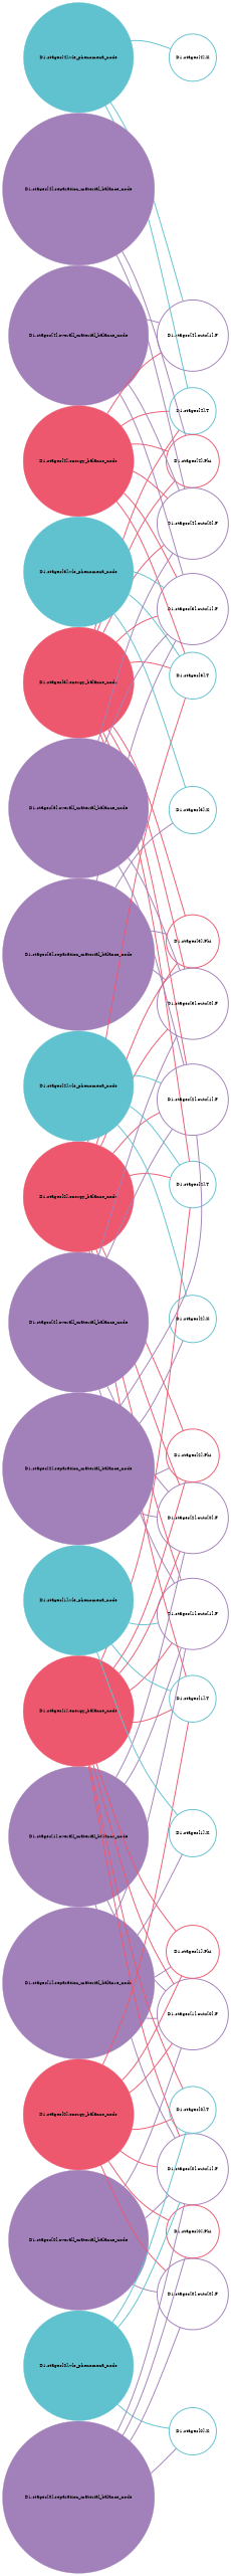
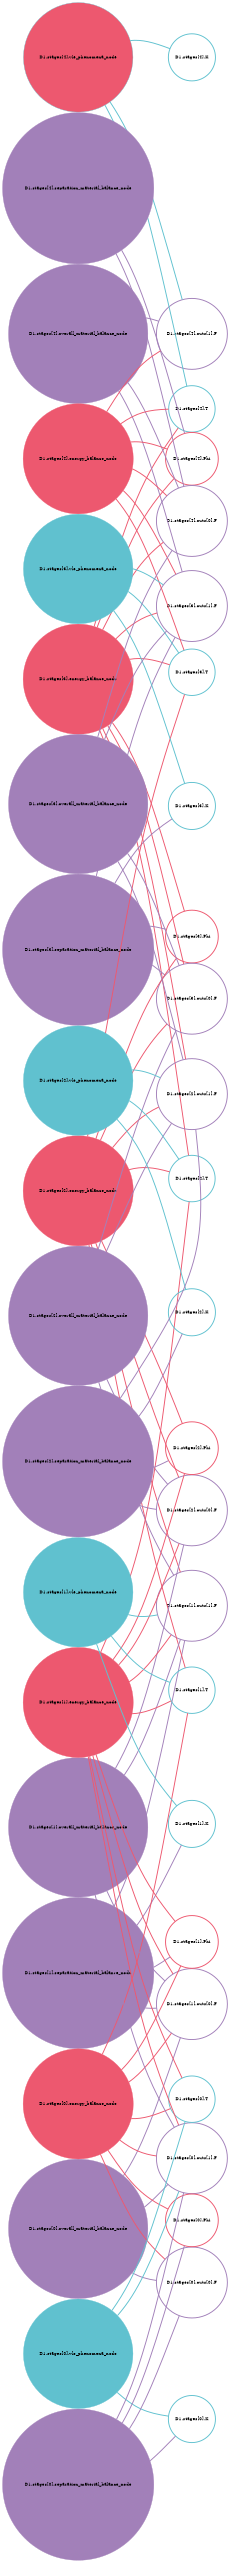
  digraph {
    Damping=0.2
    color=none
    dir=none
    fontname="DejaVu Serif"
    nodesep=0.02
    penwidth=0
    rankdir=LR
    ranksep=0.02
    splines=curved
    node [color="#a280b9" fillcolor=none fontname="DejaVu Serif" gradientangle=0 margin=0 orientation=0.0 peripheries=1 shape=circle style=filled penwidth=3]
    edge [arrowhead=none arrowtail=none color="#ed586f" dir=none fontname="DejaVu Serif" headport=c penwidth=3 style=solid tailport=c]
    "D1.stages[3].energy_balance_node" [color="#ed586f" fillcolor="#ed586f" height=0.19444 width=0.19444 penwidth=""]
    "D1.stages[3].outs[1].F" [height=0.15278 width=0.15278]
    "D1.stages[2].T" [color="#60c1cf" height=0.15278 width=0.15278]
    "D1.stages[2].outs[1].F" [height=0.15278 width=0.15278]
    "D1.stages[4].T" [color="#60c1cf" height=0.15278 width=0.15278]
    "D1.stages[4].Phi" [color="#ed586f" height=0.15278 width=0.15278]
    "D1.stages[3].Phi" [color="#ed586f" height=0.15278 width=0.15278]
    "D1.stages[3].outs[0].F" [height=0.15278 width=0.15278]
    "D1.stages[3].T" [color="#60c1cf" height=0.15278 width=0.15278]
    "D1.stages[4].outs[0].F" [height=0.15278 width=0.15278]
    "D1.stages[4].overall_material_balance_node" [fillcolor="#a280b9" height=0.19444 width=0.19444 penwidth=""]
    "D1.stages[4].outs[1].F" [height=0.15278 width=0.15278]
    "D1.stages[0].overall_material_balance_node" [fillcolor="#a280b9" height=0.19444 width=0.19444 penwidth=""]
    "D1.stages[1].outs[0].F" [height=0.15278 width=0.15278]
    "D1.stages[0].outs[0].F" [height=0.15278 width=0.15278]
    "D1.stages[0].outs[1].F" [height=0.15278 width=0.15278]
    "D1.stages[1].separation_material_balance_node" [fillcolor="#a280b9" height=0.19444 width=0.19444 penwidth=""]
    "D1.stages[1].outs[1].F" [height=0.15278 width=0.15278]
    "D1.stages[1].Phi" [color="#ed586f" height=0.15278 width=0.15278]
    "D1.stages[1].K" [color="#60c1cf" height=0.15278 width=0.15278]
    "D1.stages[3].separation_material_balance_node" [fillcolor="#a280b9" height=0.19444 width=0.19444 penwidth=""]
    "D1.stages[3].K" [color="#60c1cf" height=0.15278 width=0.15278]
-   "D1.stages[4].vle_phenomena_node" [color="#60c1cf" fillcolor="#60c1cf" height=0.19444 width=0.19444 penwidth=""]
+   "D1.stages[4].vle_phenomena_node" [color="#60c1cf" fillcolor="#ed586f" height=0.19444 width=0.19444 penwidth=""]
    "D1.stages[4].K" [color="#60c1cf" height=0.15278 width=0.15278]
    "D1.stages[0].energy_balance_node" [color="#ed586f" fillcolor="#ed586f" height=0.19444 width=0.19444 penwidth=""]
    "D1.stages[0].T" [color="#60c1cf" height=0.15278 width=0.15278]
    "D1.stages[1].T" [color="#60c1cf" height=0.15278 width=0.15278]
    "D1.stages[0].Phi" [color="#ed586f" height=0.15278 width=0.15278]
    "D1.stages[2].energy_balance_node" [color="#ed586f" fillcolor="#ed586f" height=0.19444 width=0.19444 penwidth=""]
    "D1.stages[2].outs[0].F" [height=0.15278 width=0.15278]
    "D1.stages[2].Phi" [color="#ed586f" height=0.15278 width=0.15278]
    "D1.stages[4].separation_material_balance_node" [fillcolor="#a280b9" height=0.19444 width=0.19444 penwidth=""]
    "D1.stages[4].energy_balance_node" [color="#ed586f" fillcolor="#ed586f" height=0.19444 width=0.19444 penwidth=""]
    "D1.stages[0].vle_phenomena_node" [color="#60c1cf" fillcolor="#60c1cf" height=0.19444 width=0.19444 penwidth=""]
    "D1.stages[0].K" [color="#60c1cf" height=0.15278 width=0.15278]
    "D1.stages[2].overall_material_balance_node" [fillcolor="#a280b9" height=0.19444 width=0.19444 penwidth=""]
    "D1.stages[1].overall_material_balance_node" [fillcolor="#a280b9" height=0.19444 width=0.19444 penwidth=""]
    "D1.stages[1].energy_balance_node" [color="#ed586f" fillcolor="#ed586f" height=0.19444 width=0.19444 penwidth=""]
    "D1.stages[2].vle_phenomena_node" [color="#60c1cf" fillcolor="#60c1cf" height=0.19444 width=0.19444 penwidth=""]
    "D1.stages[2].K" [color="#60c1cf" height=0.15278 width=0.15278]
    "D1.stages[1].vle_phenomena_node" [color="#60c1cf" fillcolor="#60c1cf" height=0.19444 width=0.19444 penwidth=""]
    "D1.stages[2].separation_material_balance_node" [fillcolor="#a280b9" height=0.19444 width=0.19444 penwidth=""]
    "D1.stages[3].vle_phenomena_node" [color="#60c1cf" fillcolor="#60c1cf" height=0.19444 width=0.19444 penwidth=""]
    "D1.stages[3].overall_material_balance_node" [fillcolor="#a280b9" height=0.19444 width=0.19444 penwidth=""]
    "D1.stages[0].separation_material_balance_node" [fillcolor="#a280b9" height=0.19444 width=0.19444 penwidth=""]
    "D1.stages[3].energy_balance_node" -> "D1.stages[3].outs[1].F"
    "D1.stages[3].energy_balance_node" -> "D1.stages[2].T"
    "D1.stages[3].energy_balance_node" -> "D1.stages[2].outs[1].F"
    "D1.stages[3].energy_balance_node" -> "D1.stages[4].T"
    "D1.stages[3].energy_balance_node" -> "D1.stages[4].Phi"
    "D1.stages[3].energy_balance_node" -> "D1.stages[3].Phi"
    "D1.stages[3].energy_balance_node" -> "D1.stages[3].outs[0].F"
    "D1.stages[3].energy_balance_node" -> "D1.stages[3].T"
    "D1.stages[3].energy_balance_node" -> "D1.stages[4].outs[0].F"
    "D1.stages[4].overall_material_balance_node" -> "D1.stages[3].outs[1].F" [color="#a280b9"]
    "D1.stages[4].overall_material_balance_node" -> "D1.stages[4].outs[0].F" [color="#a280b9"]
    "D1.stages[4].overall_material_balance_node" -> "D1.stages[4].outs[1].F" [color="#a280b9"]
    "D1.stages[0].overall_material_balance_node" -> "D1.stages[1].outs[0].F" [color="#a280b9"]
    "D1.stages[0].overall_material_balance_node" -> "D1.stages[0].outs[0].F" [color="#a280b9"]
    "D1.stages[0].overall_material_balance_node" -> "D1.stages[0].outs[1].F" [color="#a280b9"]
    "D1.stages[1].separation_material_balance_node" -> "D1.stages[1].outs[0].F" [color="#a280b9"]
    "D1.stages[1].separation_material_balance_node" -> "D1.stages[1].outs[1].F" [color="#a280b9"]
    "D1.stages[1].separation_material_balance_node" -> "D1.stages[1].Phi" [color="#a280b9"]
    "D1.stages[1].separation_material_balance_node" -> "D1.stages[1].K" [color="#a280b9"]
    "D1.stages[3].separation_material_balance_node" -> "D1.stages[3].outs[1].F" [color="#a280b9"]
    "D1.stages[3].separation_material_balance_node" -> "D1.stages[3].Phi" [color="#a280b9"]
    "D1.stages[3].separation_material_balance_node" -> "D1.stages[3].outs[0].F" [color="#a280b9"]
    "D1.stages[3].separation_material_balance_node" -> "D1.stages[3].K" [color="#a280b9"]
    "D1.stages[4].vle_phenomena_node" -> "D1.stages[4].T" [color="#60c1cf"]
    "D1.stages[4].vle_phenomena_node" -> "D1.stages[4].outs[1].F" [color="#60c1cf"]
    "D1.stages[4].vle_phenomena_node" -> "D1.stages[4].K" [color="#60c1cf"]
    "D1.stages[0].energy_balance_node" -> "D1.stages[1].outs[0].F"
    "D1.stages[0].energy_balance_node" -> "D1.stages[0].outs[0].F"
    "D1.stages[0].energy_balance_node" -> "D1.stages[0].outs[1].F"
    "D1.stages[0].energy_balance_node" -> "D1.stages[1].Phi"
    "D1.stages[0].energy_balance_node" -> "D1.stages[0].T"
    "D1.stages[0].energy_balance_node" -> "D1.stages[1].T"
    "D1.stages[0].energy_balance_node" -> "D1.stages[0].Phi"
    "D1.stages[2].energy_balance_node" -> "D1.stages[2].T"
    "D1.stages[2].energy_balance_node" -> "D1.stages[2].outs[1].F"
    "D1.stages[2].energy_balance_node" -> "D1.stages[3].Phi"
    "D1.stages[2].energy_balance_node" -> "D1.stages[3].outs[0].F"
    "D1.stages[2].energy_balance_node" -> "D1.stages[3].T"
    "D1.stages[2].energy_balance_node" -> "D1.stages[1].outs[1].F"
    "D1.stages[2].energy_balance_node" -> "D1.stages[1].T"
    "D1.stages[2].energy_balance_node" -> "D1.stages[2].outs[0].F"
    "D1.stages[2].energy_balance_node" -> "D1.stages[2].Phi"
    "D1.stages[4].separation_material_balance_node" -> "D1.stages[4].Phi" [color="#a280b9"]
    "D1.stages[4].separation_material_balance_node" -> "D1.stages[4].outs[0].F" [color="#a280b9"]
    "D1.stages[4].energy_balance_node" -> "D1.stages[3].outs[1].F"
    "D1.stages[4].energy_balance_node" -> "D1.stages[4].T"
    "D1.stages[4].energy_balance_node" -> "D1.stages[4].Phi"
    "D1.stages[4].energy_balance_node" -> "D1.stages[3].T"
    "D1.stages[4].energy_balance_node" -> "D1.stages[4].outs[0].F"
    "D1.stages[4].energy_balance_node" -> "D1.stages[4].outs[1].F"
    "D1.stages[0].vle_phenomena_node" -> "D1.stages[0].outs[1].F" [color="#60c1cf"]
    "D1.stages[0].vle_phenomena_node" -> "D1.stages[0].T" [color="#60c1cf"]
    "D1.stages[0].vle_phenomena_node" -> "D1.stages[0].K" [color="#60c1cf"]
    "D1.stages[2].overall_material_balance_node" -> "D1.stages[2].outs[1].F" [color="#a280b9"]
    "D1.stages[2].overall_material_balance_node" -> "D1.stages[3].outs[0].F" [color="#a280b9"]
    "D1.stages[2].overall_material_balance_node" -> "D1.stages[1].outs[1].F" [color="#a280b9"]
    "D1.stages[2].overall_material_balance_node" -> "D1.stages[2].outs[0].F" [color="#a280b9"]
    "D1.stages[1].overall_material_balance_node" -> "D1.stages[1].outs[0].F" [color="#a280b9"]
    "D1.stages[1].overall_material_balance_node" -> "D1.stages[0].outs[1].F" [color="#a280b9"]
    "D1.stages[1].overall_material_balance_node" -> "D1.stages[1].outs[1].F" [color="#a280b9"]
    "D1.stages[1].overall_material_balance_node" -> "D1.stages[2].outs[0].F" [color="#a280b9"]
    "D1.stages[1].energy_balance_node" -> "D1.stages[2].T"
    "D1.stages[1].energy_balance_node" -> "D1.stages[1].outs[0].F"
    "D1.stages[1].energy_balance_node" -> "D1.stages[0].outs[1].F"
    "D1.stages[1].energy_balance_node" -> "D1.stages[1].outs[1].F"
    "D1.stages[1].energy_balance_node" -> "D1.stages[1].Phi"
    "D1.stages[1].energy_balance_node" -> "D1.stages[0].T"
    "D1.stages[1].energy_balance_node" -> "D1.stages[1].T"
    "D1.stages[1].energy_balance_node" -> "D1.stages[2].outs[0].F"
    "D1.stages[1].energy_balance_node" -> "D1.stages[2].Phi"
    "D1.stages[2].vle_phenomena_node" -> "D1.stages[2].T" [color="#60c1cf"]
    "D1.stages[2].vle_phenomena_node" -> "D1.stages[2].outs[1].F" [color="#60c1cf"]
    "D1.stages[2].vle_phenomena_node" -> "D1.stages[2].K" [color="#60c1cf"]
    "D1.stages[1].vle_phenomena_node" -> "D1.stages[1].outs[1].F" [color="#60c1cf"]
    "D1.stages[1].vle_phenomena_node" -> "D1.stages[1].K" [color="#60c1cf"]
    "D1.stages[1].vle_phenomena_node" -> "D1.stages[1].T" [color="#60c1cf"]
    "D1.stages[2].separation_material_balance_node" -> "D1.stages[2].outs[1].F" [color="#a280b9"]
    "D1.stages[2].separation_material_balance_node" -> "D1.stages[2].outs[0].F" [color="#a280b9"]
    "D1.stages[2].separation_material_balance_node" -> "D1.stages[2].Phi" [color="#a280b9"]
    "D1.stages[2].separation_material_balance_node" -> "D1.stages[2].K" [color="#a280b9"]
    "D1.stages[3].vle_phenomena_node" -> "D1.stages[3].outs[1].F" [color="#60c1cf"]
    "D1.stages[3].vle_phenomena_node" -> "D1.stages[3].T" [color="#60c1cf"]
    "D1.stages[3].vle_phenomena_node" -> "D1.stages[3].K" [color="#60c1cf"]
    "D1.stages[3].overall_material_balance_node" -> "D1.stages[3].outs[1].F" [color="#a280b9"]
    "D1.stages[3].overall_material_balance_node" -> "D1.stages[2].outs[1].F" [color="#a280b9"]
    "D1.stages[3].overall_material_balance_node" -> "D1.stages[3].outs[0].F" [color="#a280b9"]
    "D1.stages[3].overall_material_balance_node" -> "D1.stages[4].outs[0].F" [color="#a280b9"]
    "D1.stages[0].separation_material_balance_node" -> "D1.stages[0].outs[0].F" [color="#a280b9"]
    "D1.stages[0].separation_material_balance_node" -> "D1.stages[0].outs[1].F" [color="#a280b9"]
    "D1.stages[0].separation_material_balance_node" -> "D1.stages[0].Phi" [color="#a280b9"]
    "D1.stages[0].separation_material_balance_node" -> "D1.stages[0].K" [color="#a280b9"]
  }
